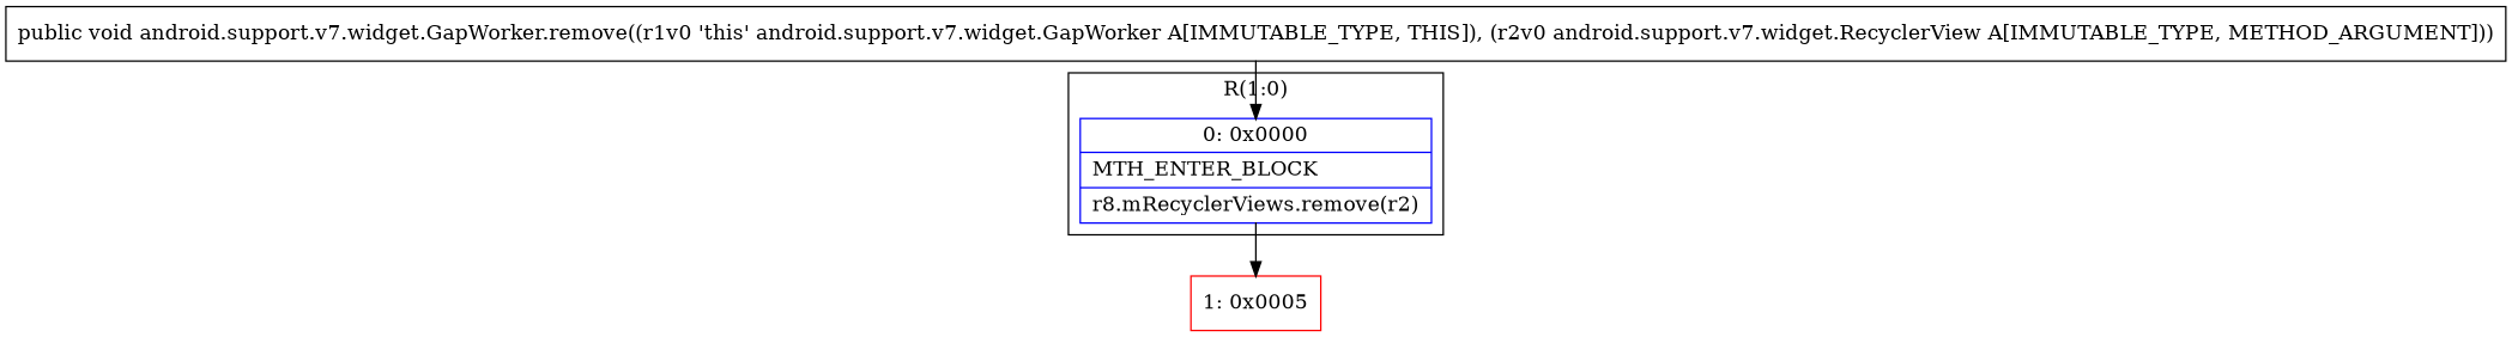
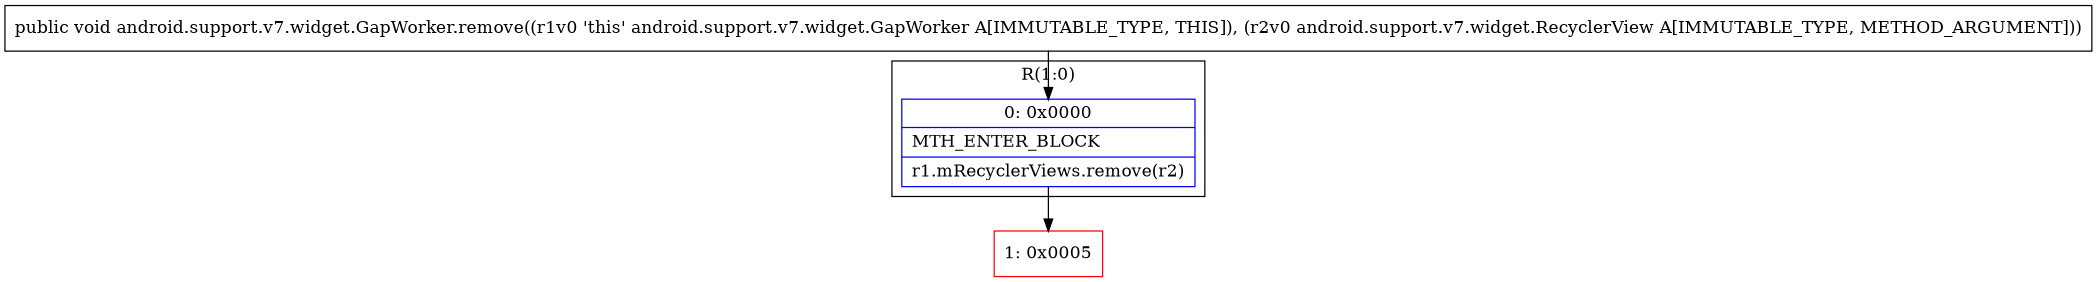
  digraph {
    node [shape=record]
-   n1 [color=blue label="{0\:\ 0x0000|MTH_ENTER_BLOCK\l|r8.mRecyclerViews.remove(r2)\l}"]
+   n1 [color=blue label="{0\:\ 0x0000|MTH_ENTER_BLOCK\l|r1.mRecyclerViews.remove(r2)\l}"]
    n2 [color=red label="{1\:\ 0x0005}"]
    n3 [label="{public void android.support.v7.widget.GapWorker.remove((r1v0 'this' android.support.v7.widget.GapWorker A[IMMUTABLE_TYPE, THIS]), (r2v0 android.support.v7.widget.RecyclerView A[IMMUTABLE_TYPE, METHOD_ARGUMENT])) }"]
    subgraph cluster_1 {
      label="R(1:0)"
      n1
    }
    n1 -> n2
    n3 -> n1
  }
